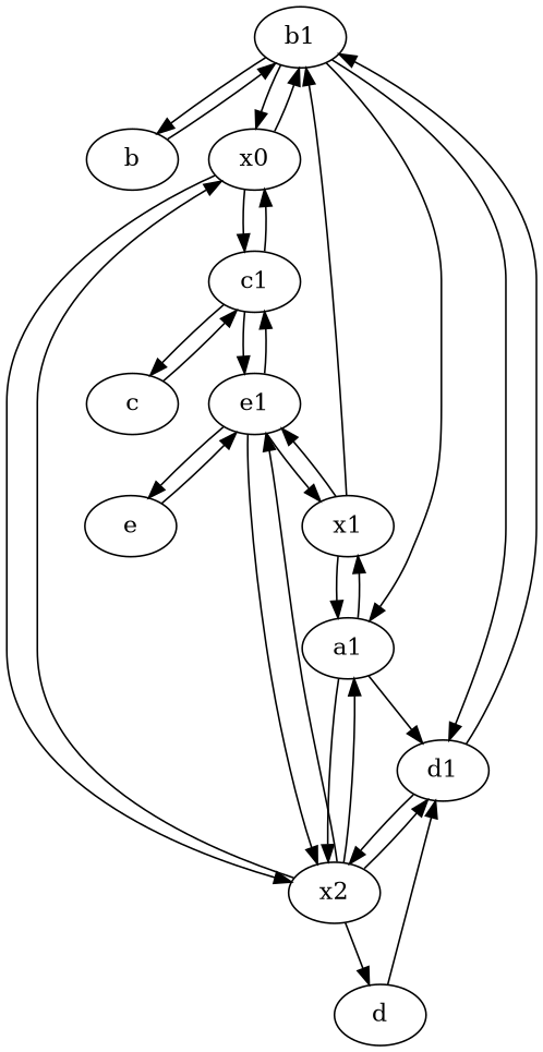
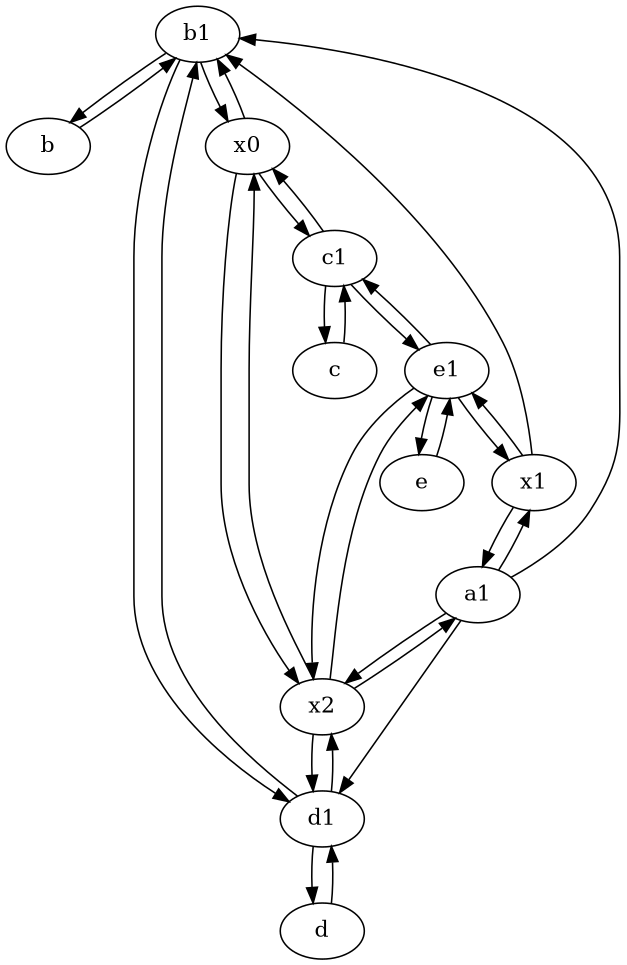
  digraph {
    b1
    b
    x0
    d1
    x1
    a1
    e1
    x2
    c1
    d
    e
    c
    b1 -> b
    b1 -> x0
    b1 -> d1
    b -> b1
    x0 -> b1
    x0 -> x2
    x0 -> c1
    d1 -> b1
    d1 -> x2
-   x2 -> d
+   d1 -> d
    x1 -> b1
    x1 -> a1
    x1 -> e1
-   b1 -> a1
+   a1 -> b1
    a1 -> d1
    a1 -> x1
    a1 -> x2
    e1 -> x1
    e1 -> x2
    e1 -> c1
    e1 -> e
    x2 -> x0
    x2 -> d1
    x2 -> a1
    x2 -> e1
    c1 -> x0
    c1 -> e1
    c1 -> c
    d -> d1
    e -> e1
    c -> c1
  }
